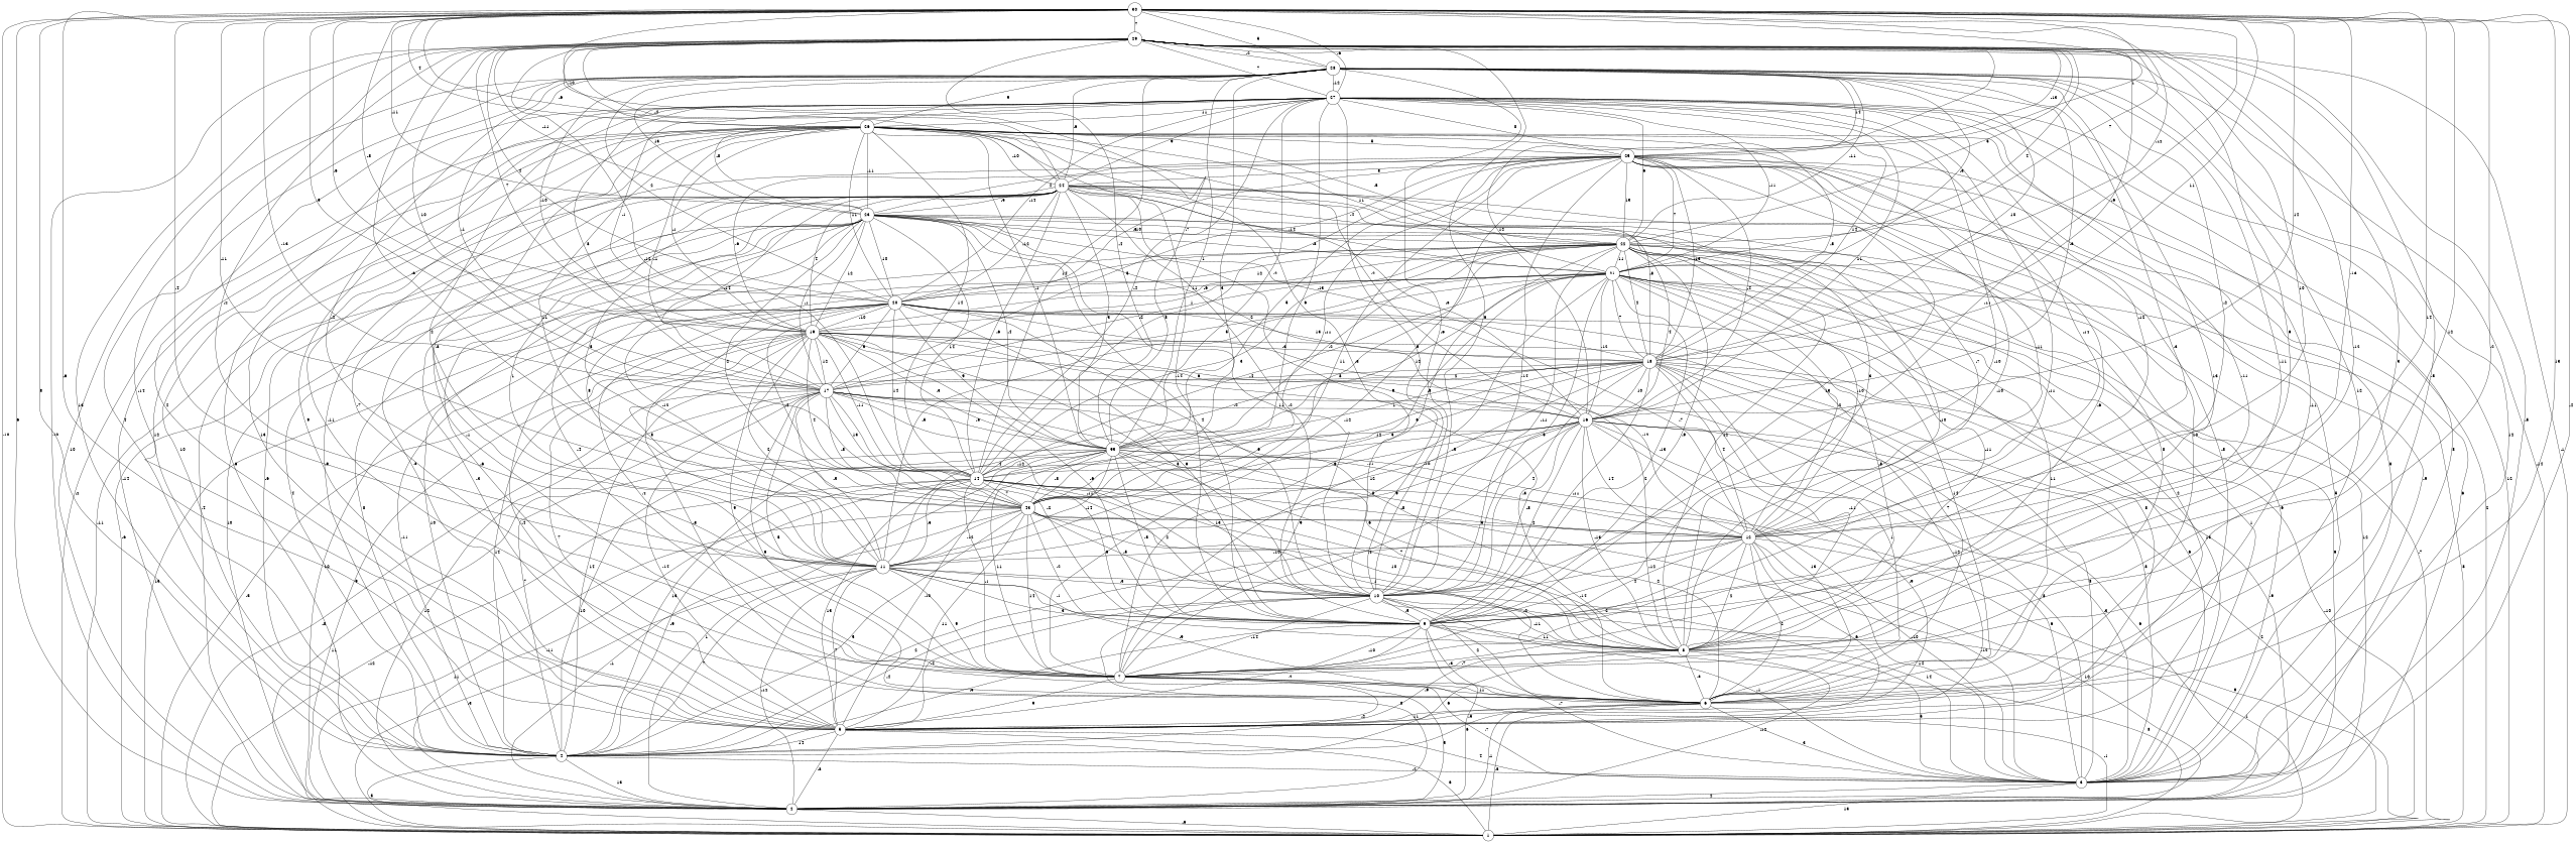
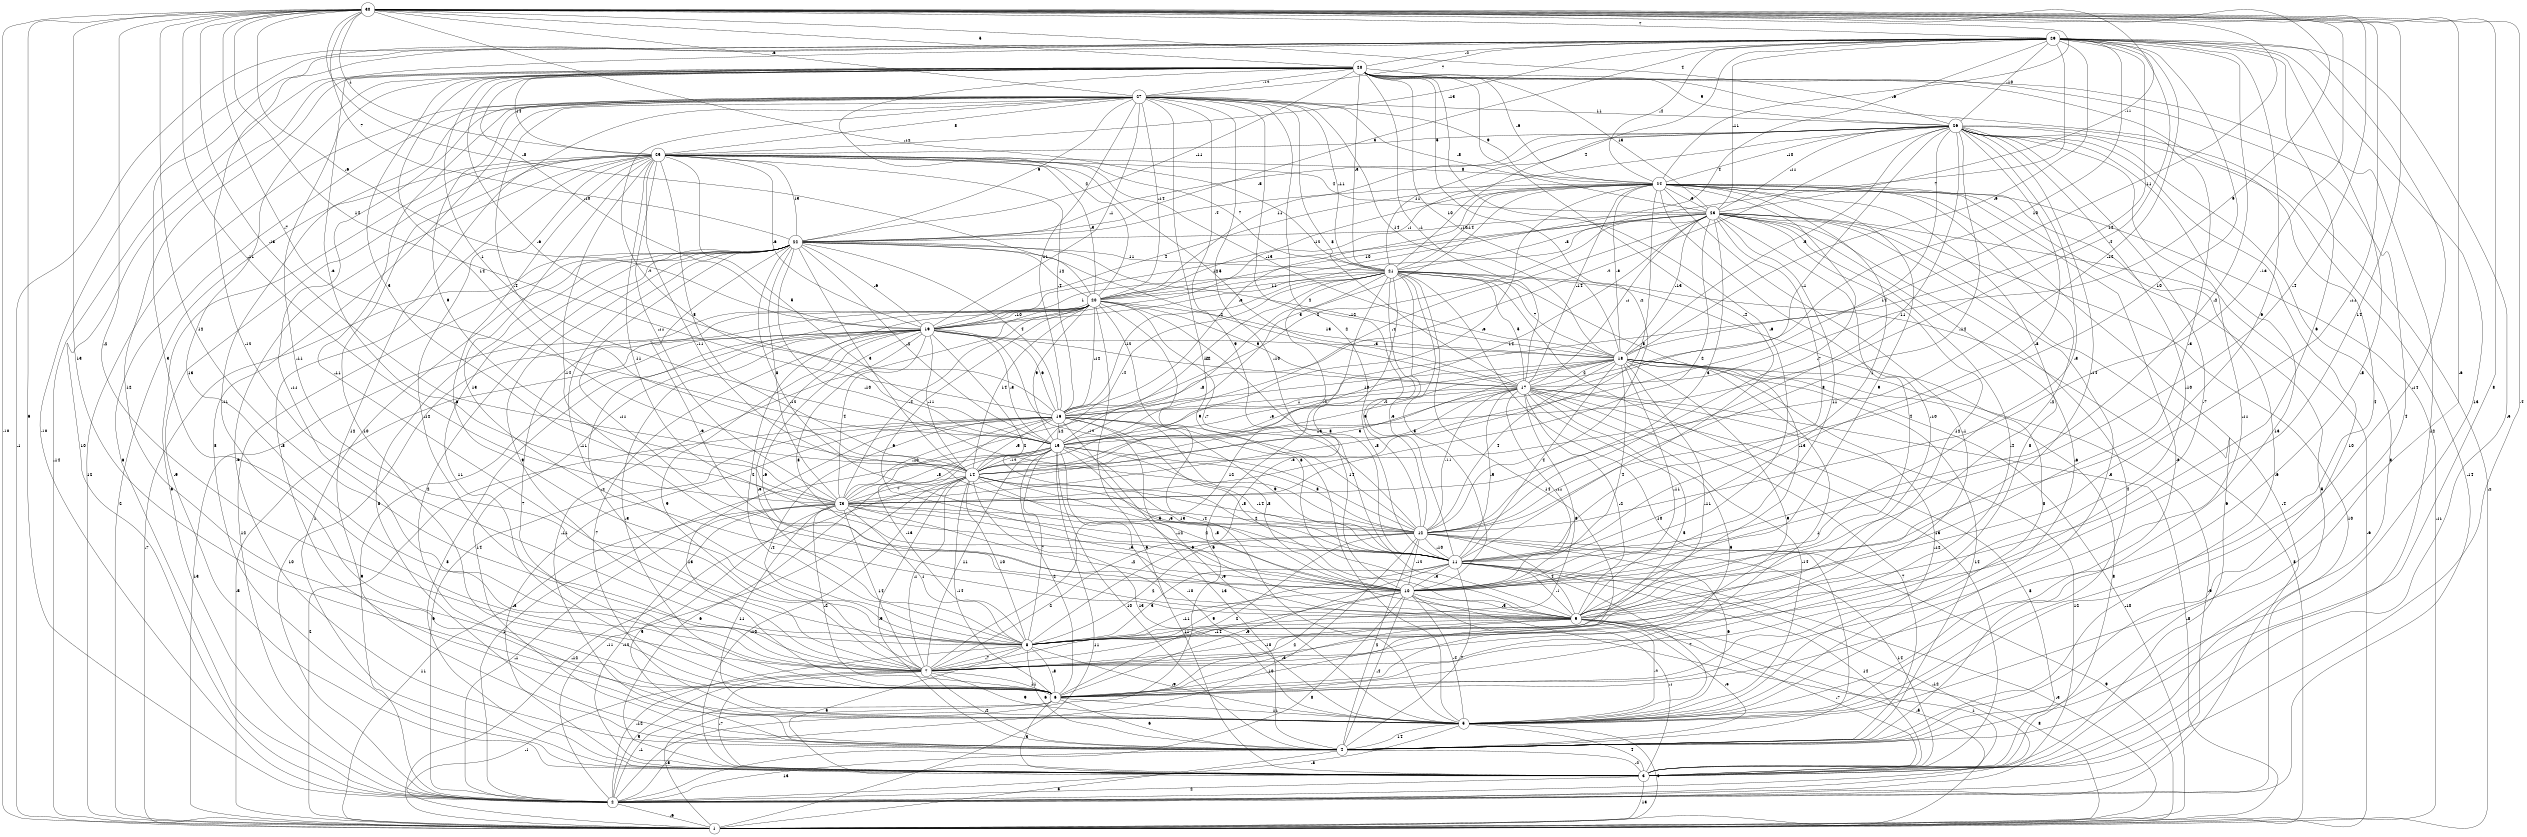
  graph {
    fontname="DejaVu Serif"
    node [fontname="DejaVu Serif" shape=circle]
    edge [fontname="DejaVu Serif"]
    30
    1
    2
    3
    4
    5
    6
    7
    8
    9
    10
    11
    12
    n14 [label=43]
    14
-   15 [label=95]
+   15
    16
    17
    18
    19
    20
    21
    22
    23
    24
    25
    26
    27
    28
    29
    30 -- 1 [label=-10]
    30 -- 2 [label=6]
    30 -- 3 [label=-4]
    30 -- 4 [label=8]
    30 -- 5 [label=-6]
    30 -- 6 [label=13]
    30 -- 7 [label=-2]
    30 -- 8 [label=12]
    30 -- 9 [label=14]
    30 -- 10 [label=-11]
    30 -- 11 [label=-4]
    30 -- 12 [label=-13]
    30 -- n14 [label=-11]
    30 -- 14 [label=-13]
    30 -- 15 [label=-7]
    30 -- 16 [label=14]
    30 -- 17 [label=6]
    30 -- 18 [label=11]
    30 -- 19 [label=-6]
    30 -- 20 [label=-8]
    30 -- 21 [label=-12]
    30 -- 22 [label=7]
    30 -- 23 [label=-11]
    30 -- 24 [label=-6]
    30 -- 25 [label=1]
    30 -- 26 [label=4]
    30 -- 27 [label=-6]
    30 -- 28 [label=5]
    30 -- 29 [label=7]
    2 -- 1 [label=-6]
    3 -- 1 [label=13]
    3 -- 2 [label=2]
    4 -- 1 [label=5]
    4 -- 2 [label=13]
    4 -- 3 [label=-2]
    5 -- 1 [label=6]
    5 -- 2 [label=-8]
    5 -- 3 [label=4]
    5 -- 4 [label=14]
    6 -- 1 [label=-5]
    6 -- 2 [label=-1]
    6 -- 3 [label=3]
    6 -- 4 [label=6]
    6 -- 5 [label=11]
    7 -- 1 [label=-1]
    7 -- 2 [label=5]
    7 -- 3 [label=-7]
    7 -- 4 [label=-2]
    7 -- 5 [label=9]
    7 -- 6 [label=11]
    8 -- 2 [label=-12]
    8 -- 3 [label=5]
    8 -- 4 [label=6]
    8 -- 5 [label=-9]
    8 -- 6 [label=-8]
    8 -- 7 [label=-7]
    9 -- 1 [label=8]
    9 -- 2 [label=-5]
    9 -- 3 [label=-7]
    9 -- 4 [label=-5]
    9 -- 5 [label=-2]
    9 -- 6 [label=-3]
    9 -- 7 [label=-10]
    9 -- 8 [label=11]
    10 -- 1 [label=1]
    10 -- 2 [label=8]
    10 -- 3 [label=-1]
    10 -- 4 [label=-4]
    10 -- 5 [label=-4]
    10 -- 6 [label=2]
    10 -- 7 [label=-14]
    10 -- 8 [label=-11]
    10 -- 9 [label=-5]
    11 -- 1 [label=-3]
    11 -- 2 [label=-12]
    11 -- 3 [label=14]
    11 -- 4 [label=7]
    11 -- 5 [label=7]
    11 -- 6 [label=-9]
    11 -- 7 [label=9]
    11 -- 8 [label=3]
    11 -- 9 [label=-1]
    11 -- 10 [label=-3]
    12 -- 1 [label=9]
    12 -- 2 [label=10]
    12 -- 3 [label=14]
    12 -- 4 [label=2]
    12 -- 5 [label=6]
    12 -- 6 [label=2]
    12 -- 7 [label=2]
    12 -- 8 [label=2]
    12 -- 9 [label=4]
    12 -- 10 [label=-12]
    12 -- 11 [label=-10]
    n14 -- 1 [label=11]
    n14 -- 2 [label=-1]
    n14 -- 3 [label=-12]
    n14 -- 4 [label=5]
    n14 -- 5 [label=11]
    n14 -- 6 [label=-2]
    n14 -- 7 [label=14]
    n14 -- 8 [label=1]
    n14 -- 9 [label=-2]
    n14 -- 10 [label=-5]
    n14 -- 11 [label=-12]
    n14 -- 12 [label=5]
    14 -- 1 [label=-12]
    14 -- 2 [label=-11]
    14 -- 3 [label=-10]
    14 -- 4 [label=-9]
    14 -- 5 [label=13]
    14 -- 6 [label=-14]
    14 -- 7 [label=-1]
    14 -- 8 [label=10]
    14 -- 9 [label=6]
    14 -- 10 [label=2]
    14 -- 11 [label=-5]
    14 -- 12 [label=-8]
    14 -- n14 [label=7]
    15 -- 1 [label=11]
    15 -- 2 [label=1]
    15 -- 3 [label=6]
    15 -- 4 [label=10]
    15 -- 5 [label=-10]
    15 -- 6 [label=2]
    15 -- 7 [label=11]
    15 -- 8 [label=7]
    15 -- 9 [label=-5]
    15 -- 10 [label=13]
    15 -- 11 [label=-14]
    15 -- 12 [label=8]
    15 -- n14 [label=-8]
    15 -- 14 [label=-12]
    16 -- 1 [label=2]
    16 -- 2 [label=6]
    16 -- 3 [label=-3]
    16 -- 4 [label=13]
    16 -- 5 [label=-9]
    16 -- 6 [label=13]
    16 -- 7 [label=-4]
    16 -- 8 [label=-13]
    16 -- 9 [label=2]
    16 -- 10 [label=-8]
    16 -- 11 [label=9]
    16 -- 12 [label=14]
    16 -- n14 [label=-10]
    16 -- 14 [label=-5]
    16 -- 15 [label=12]
    17 -- 1 [label=-8]
    17 -- 2 [label=12]
    17 -- 3 [label=8]
    17 -- 4 [label=7]
    17 -- 5 [label=-14]
    17 -- 6 [label=6]
    17 -- 7 [label=5]
    17 -- 8 [label=6]
    17 -- 9 [label=-2]
    17 -- 10 [label=-11]
    17 -- 11 [label=-5]
    17 -- 12 [label=-11]
    17 -- n14 [label=-8]
    17 -- 14 [label=13]
    17 -- 15 [label=-5]
    17 -- 16 [label=-2]
    18 -- 1 [label=-10]
    18 -- 2 [label=-9]
    18 -- 3 [label=8]
    18 -- 4 [label=14]
    18 -- 5 [label=-12]
    18 -- 6 [label=1]
    18 -- 7 [label=9]
    18 -- 8 [label=-11]
    18 -- 9 [label=-11]
    18 -- 10 [label=4]
    18 -- 11 [label=4]
    18 -- 12 [label=4]
    18 -- n14 [label=3]
    18 -- 14 [label=6]
    18 -- 15 [label=1]
    18 -- 16 [label=10]
    18 -- 17 [label=2]
    19 -- 1 [label=-5]
    19 -- 2 [label=9]
    19 -- 3 [label=8]
    19 -- 4 [label=14]
    19 -- 5 [label=7]
    19 -- 6 [label=-3]
    19 -- 7 [label=9]
    19 -- 8 [label=-3]
    19 -- 9 [label=-6]
    19 -- 10 [label=8]
    19 -- 11 [label=2]
    19 -- 12 [label=-12]
    19 -- n14 [label=4]
    19 -- 14 [label=-11]
    19 -- 15 [label=-3]
    19 -- 16 [label=6]
    19 -- 17 [label=12]
    19 -- 18 [label=-3]
    20 -- 1 [label=13]
    20 -- 2 [label=10]
    20 -- 3 [label=6]
    20 -- 4 [label=-11]
    20 -- 5 [label=-4]
    20 -- 6 [label=7]
    20 -- 7 [label=-4]
    20 -- 8 [label=2]
    20 -- 9 [label=6]
    20 -- 10 [label=6]
    20 -- 11 [label=8]
    20 -- 12 [label=-7]
    20 -- n14 [label=-4]
    20 -- 14 [label=14]
    20 -- 15 [label=9]
+   20 -- 16 [label=-12]
    20 -- 17 [label=9]
    20 -- 18 [label=13]
    20 -- 19 [label=-10]
    21 -- 1 [label=8]
    21 -- 2 [label=6]
    21 -- 3 [label=13]
    21 -- 4 [label=10]
    21 -- 5 [label=8]
    21 -- 6 [label=14]
    21 -- 7 [label=12]
    21 -- 8 [label=-8]
    21 -- 9 [label=-13]
    21 -- 10 [label=5]
    21 -- 11 [label=-5]
    21 -- 12 [label=-2]
    21 -- n14 [label=-8]
    21 -- 14 [label=-4]
    21 -- 15 [label=12]
    21 -- 16 [label=-12]
    21 -- 17 [label=5]
    21 -- 18 [label=7]
    21 -- 19 [label=1]
    21 -- 20 [label=11]
    22 -- 1 [label=-7]
    22 -- 2 [label=12]
    22 -- 3 [label=1]
    22 -- 4 [label=8]
    22 -- 5 [label=2]
    22 -- 6 [label=11]
    22 -- 7 [label=9]
    22 -- 8 [label=-11]
    22 -- 9 [label=-9]
    22 -- 10 [label=-11]
    22 -- 11 [label=-12]
    22 -- 12 [label=-10]
    22 -- n14 [label=8]
    22 -- 14 [label=3]
    22 -- 15 [label=-2]
    22 -- 16 [label=4]
    22 -- 17 [label=-2]
    22 -- 18 [label=2]
    22 -- 19 [label=-6]
    22 -- 20 [label=12]
    22 -- 21 [label=11]
    23 -- 1 [label=-6]
    23 -- 2 [label=10]
    23 -- 3 [label=6]
    23 -- 4 [label=4]
    23 -- 5 [label=-3]
    23 -- 6 [label=-6]
    23 -- 7 [label=-4]
    23 -- 8 [label=12]
    23 -- 9 [label=4]
    23 -- 10 [label=11]
    23 -- 11 [label=8]
    23 -- 12 [label=3]
    23 -- n14 [label=2]
    23 -- 14 [label=14]
    23 -- 15 [label=-4]
    23 -- 16 [label=2]
    23 -- 17 [label=-1]
    23 -- 18 [label=-13]
    23 -- 19 [label=12]
    23 -- 20 [label=10]
    23 -- 21 [label=-8]
    23 -- 22 [label=-10]
    24 -- 1 [label=-11]
    24 -- 2 [label=-4]
    24 -- 3 [label=5]
    24 -- 4 [label=-6]
    24 -- 5 [label=-8]
    24 -- 6 [label=8]
    24 -- 7 [label=-1]
    24 -- 8 [label=-10]
    24 -- 9 [label=-2]
    24 -- 10 [label=9]
    24 -- 11 [label=1]
    24 -- 12 [label=-7]
    24 -- n14 [label=5]
    24 -- 14 [label=-6]
    24 -- 15 [label=3]
    24 -- 16 [label=-8]
    24 -- 17 [label=-14]
    24 -- 18 [label=-8]
    24 -- 19 [label=4]
    24 -- 20 [label=-12]
    24 -- 21 [label=-14]
    24 -- 22 [label=-4]
    24 -- 23 [label=-5]
    25 -- 1 [label=2]
    25 -- 2 [label=6]
    25 -- 3 [label=-9]
    25 -- 4 [label=-9]
    25 -- 5 [label=-8]
    25 -- 6 [label=10]
    25 -- 7 [label=-12]
    25 -- 8 [label=-6]
    25 -- 9 [label=13]
    25 -- 10 [label=-14]
    25 -- 11 [label=11]
    25 -- 12 [label=-11]
    25 -- n14 [label=-11]
    25 -- 14 [label=8]
    25 -- 15 [label=5]
    25 -- 16 [label=-4]
    25 -- 17 [label=5]
    25 -- 18 [label=-13]
    25 -- 19 [label=-6]
    25 -- 20 [label=-3]
    25 -- 21 [label=7]
    25 -- 22 [label=13]
    25 -- 23 [label=4]
    25 -- 24 [label=8]
    26 -- 1 [label=-2]
    26 -- 2 [label=-14]
    26 -- 3 [label=8]
    26 -- 4 [label=10]
    26 -- 5 [label=13]
    26 -- 6 [label=-11]
    26 -- 7 [label=-7]
    26 -- 8 [label=-10]
    26 -- 9 [label=-14]
    26 -- 10 [label=-3]
    26 -- 11 [label=-8]
    26 -- 12 [label=-14]
    26 -- n14 [label=11]
    26 -- 14 [label=14]
    26 -- 15 [label=-1]
    26 -- 16 [label=-2]
-   26 -- 17 [label=-1]
    26 -- 18 [label=-5]
    26 -- 19 [label=-1]
    26 -- 20 [label=11]
    26 -- 21 [label=11]
    26 -- 22 [label=-5]
    26 -- 23 [label=-11]
    26 -- 24 [label=-10]
    26 -- 25 [label=5]
    27 -- 1 [label=12]
    27 -- 2 [label=6]
    27 -- 3 [label=8]
    27 -- 4 [label=12]
    27 -- 5 [label=9]
    27 -- 6 [label=-11]
    27 -- 7 [label=-11]
    27 -- 8 [label=-11]
    27 -- 9 [label=-10]
    27 -- 10 [label=9]
    27 -- 11 [label=2]
    27 -- 12 [label=-12]
    27 -- n14 [label=6]
    27 -- 14 [label=-4]
    27 -- 15 [label=-2]
    27 -- 16 [label=11]
    27 -- 17 [label=8]
    27 -- 18 [label=14]
    27 -- 19 [label=-1]
    27 -- 20 [label=-14]
    27 -- 21 [label=-11]
    27 -- 22 [label=6]
    27 -- 23 [label=-8]
    27 -- 24 [label=9]
    27 -- 25 [label=8]
    27 -- 26 [label=11]
    28 -- 1 [label=-14]
    28 -- 2 [label=10]
    28 -- 3 [label=12]
    28 -- 4 [label=4]
    28 -- 5 [label=4]
    28 -- 6 [label=12]
    28 -- 7 [label=13]
    28 -- 8 [label=-11]
    28 -- 9 [label=-3]
    28 -- 10 [label=-6]
    28 -- 11 [label=-4]
    28 -- 12 [label=-2]
    28 -- n14 [label=3]
    28 -- 14 [label=14]
    28 -- 15 [label=1]
    28 -- 16 [label=-6]
    28 -- 17 [label=-1]
    28 -- 18 [label=10]
    28 -- 19 [label=-10]
    28 -- 20 [label=2]
    28 -- 21 [label=-3]
    28 -- 22 [label=-11]
    28 -- 23 [label=13]
    28 -- 24 [label=-6]
    28 -- 25 [label=14]
    28 -- 26 [label=9]
    28 -- 27 [label=-12]
    29 -- 1 [label=-1]
    29 -- 2 [label=-10]
    29 -- 3 [label=-5]
    29 -- 4 [label=13]
    29 -- 5 [label=-14]
    29 -- 6 [label=-5]
    29 -- 7 [label=3]
    29 -- 8 [label=-12]
    29 -- 9 [label=6]
    29 -- 10 [label=6]
    29 -- 11 [label=-2]
    29 -- 12 [label=10]
    29 -- n14 [label=-6]
    29 -- 14 [label=-12]
    29 -- 15 [label=-4]
    29 -- 16 [label=12]
    29 -- 17 [label=10]
    29 -- 18 [label=-6]
    29 -- 19 [label=7]
    29 -- 20 [label=4]
    29 -- 21 [label=4]
    29 -- 22 [label=3]
    29 -- 23 [label=-11]
    29 -- 24 [label=-4]
    29 -- 25 [label=-13]
    29 -- 26 [label=-10]
    29 -- 27 [label=7]
    29 -- 28 [label=-2]
  }
